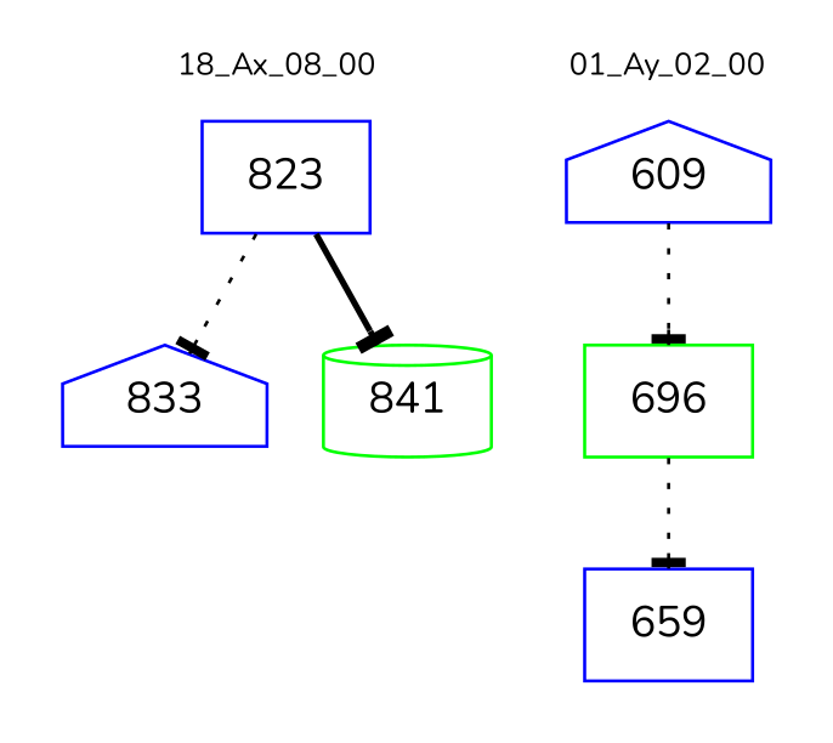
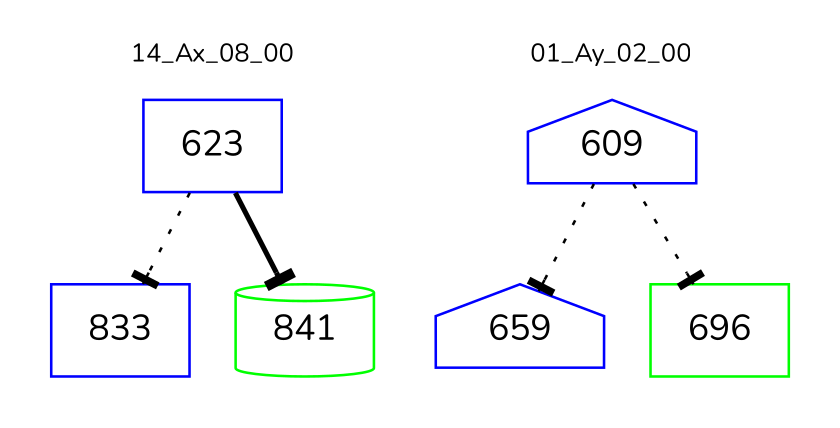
  digraph {
    fontname=Nunito
    node [color=blue fontname=Nunito shape=box]
    edge [arrowhead=tee color=black fontname=Nunito style=dotted]
-   n1 [label=823]
-   n2 [label=833 shape=house]
+   n1 [label=623]
+   n2 [label=833]
    n3 [color=green label=841 shape=cylinder]
    n4 [label=609 shape=house]
-   n5 [label=659]
+   n5 [label=659 shape=house]
    n6 [color=green label=696]
    subgraph cluster_1 {
      color=white
      fontsize=10
-     label="18_Ax_08_00"
+     label="14_Ax_08_00"
      n1
      n2
      n3
    }
    subgraph cluster_2 {
      color=white
      fontsize=10
      label="01_Ay_02_00"
      n4
      n5
      n6
    }
    n1 -> n2
    n1 -> n3 [style=bold]
-   n6 -> n5
+   n4 -> n5
    n4 -> n6
  }
